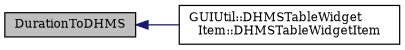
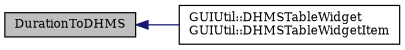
  digraph {
    rankdir=LR
    fontname="DejaVu Serif"
    node [color=black fontname="DejaVu Serif" fontsize=10 shape=record style=filled]
    n1 [fillcolor=grey75 fontcolor=black height=0.2 label=DurationToDHMS width=0.4]
-   n2 [fillcolor=white height=0.2 label="GUIUtil::DHMSTableWidget\lItem::DHMSTableWidgetItem" width=0.4]
+   n2 [fillcolor=white height=0.2 label="GUIUtil::DHMSTableWidget\lGUIUtil::DHMSTableWidgetItem" width=0.4]
    n1 -> n2 [color=midnightblue dir=back fontname="DejaVu Serif" fontsize=10 labelfontname=Helvetica labelfontsize=10 style=solid]
  }
